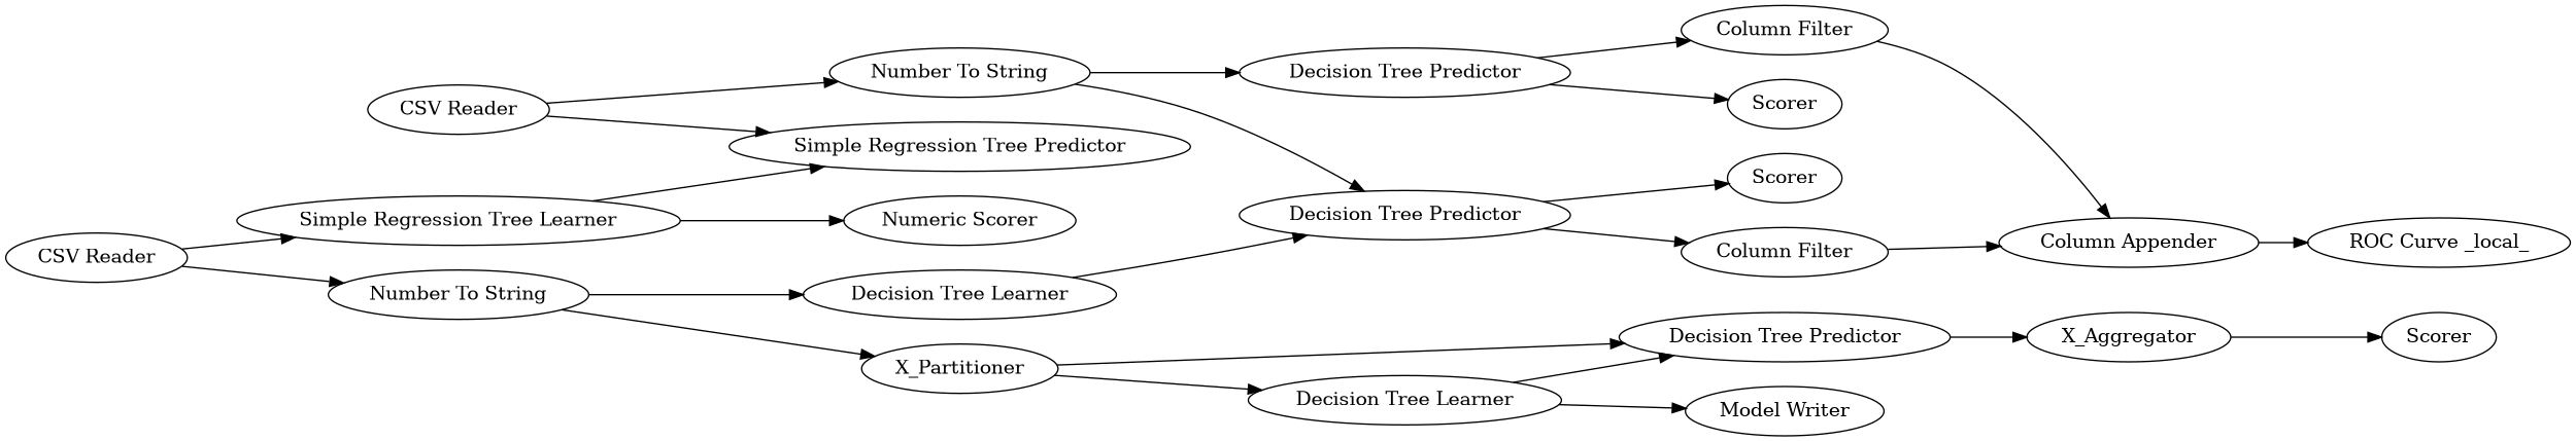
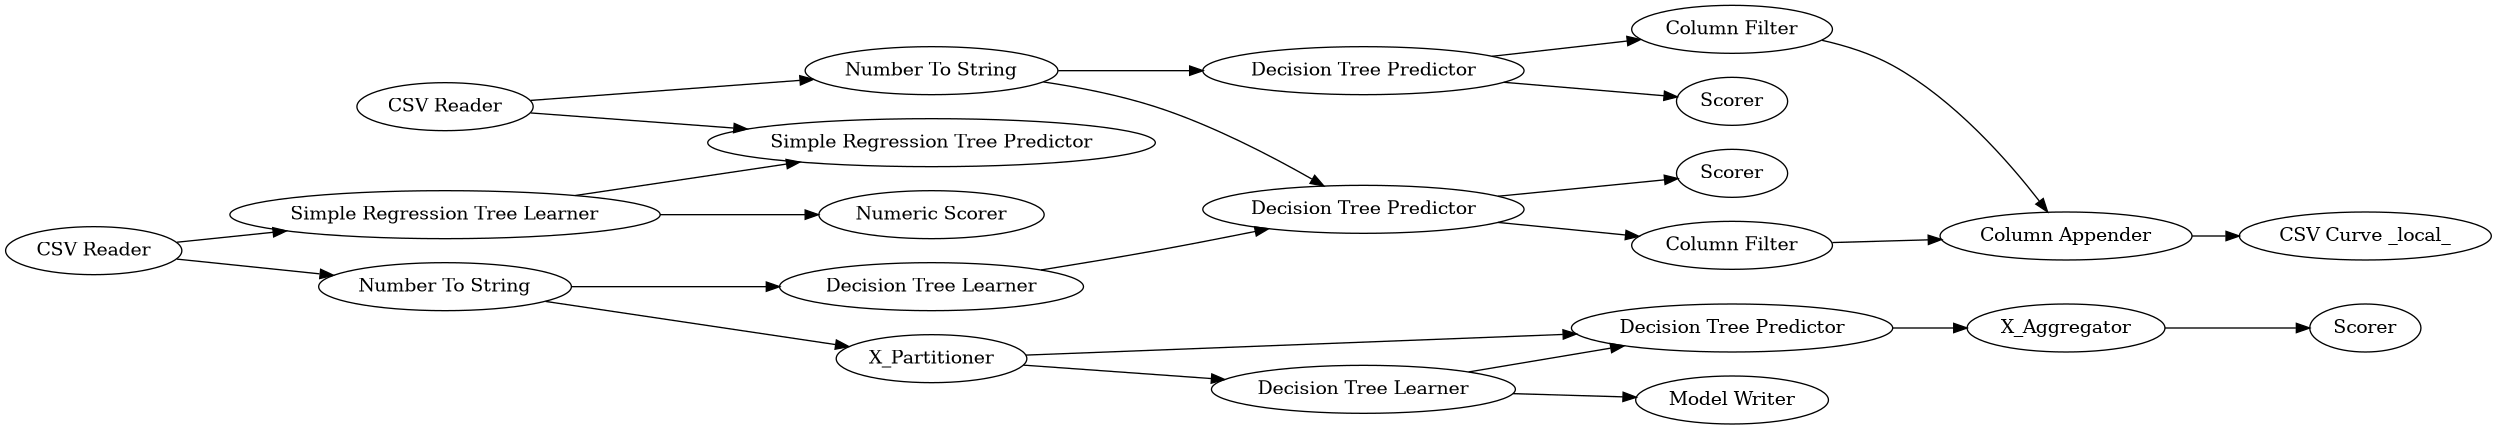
  digraph {
    rankdir=LR
    n1 [label="CSV Reader"]
    n2 [label="Number To String"]
    n3 [label="Simple Regression Tree Predictor"]
    n4 [label="Decision Tree Predictor"]
    n5 [label="Decision Tree Predictor"]
    n6 [label="CSV Reader"]
    n7 [label="Number To String"]
    n8 [label="Simple Regression Tree Learner"]
    n9 [label=X_Partitioner]
    n10 [label="Decision Tree Learner"]
    n11 [label="Numeric Scorer"]
    n12 [label="Decision Tree Learner"]
    n13 [label="Decision Tree Predictor"]
    n14 [label="Model Writer"]
    n15 [label=X_Aggregator]
    n16 [label=Scorer]
    n17 [label=Scorer]
    n18 [label="Column Filter"]
    n19 [label="Column Appender"]
    n20 [label="Column Filter"]
    n21 [label=Scorer]
-   n22 [label="ROC Curve _local_"]
+   n22 [label="CSV Curve _local_"]
    n1 -> n2
    n1 -> n3
    n2 -> n4
    n2 -> n5
    n4 -> n17
    n4 -> n18
    n5 -> n20
    n5 -> n21
    n6 -> n7
    n6 -> n8
    n7 -> n9
    n7 -> n10
    n8 -> n3
    n8 -> n11
    n9 -> n12
    n9 -> n13
    n10 -> n4
    n12 -> n13
    n12 -> n14
    n13 -> n15
    n15 -> n16
    n18 -> n19
    n19 -> n22
    n20 -> n19
  }
